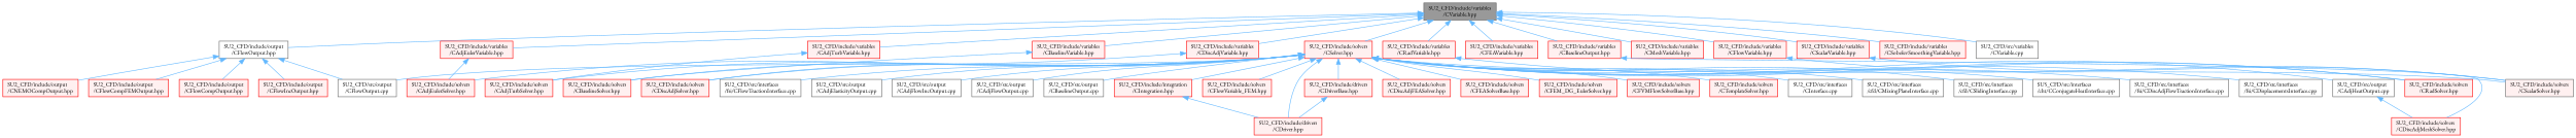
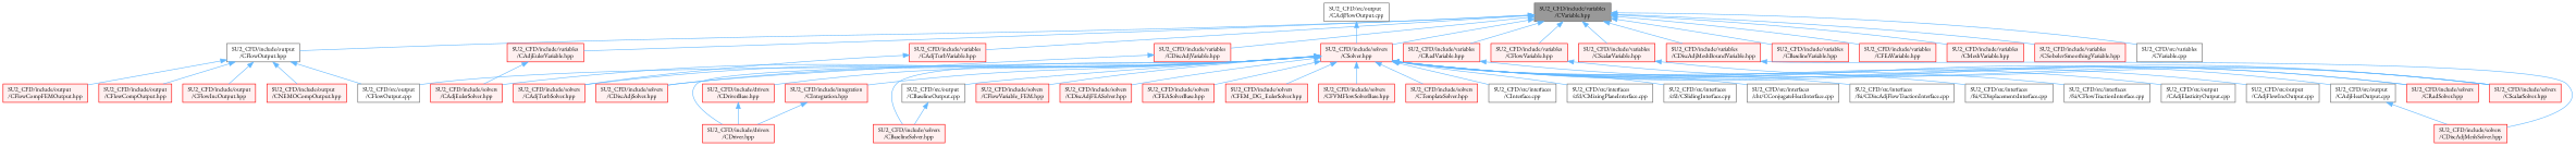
  digraph {
    fontname="EB Garamond"
    node [color=red fillcolor="#FFF0F0" fontname="EB Garamond" fontsize=10 shape=box style=filled]
    edge [color=steelblue1 dir=back fontname="EB Garamond" fontsize=10 labelfontname=Helvetica labelfontsize=10 style=solid]
    n1 [color=gray40 fillcolor=grey60 fontcolor=black height=0.2 label="SU2_CFD/include/variables\l/CVariable.hpp" width=0.4]
    n2 [color=grey40 fillcolor=white height=0.2 label="SU2_CFD/include/output\l/CFlowOutput.hpp" width=0.4]
    n3 [height=0.2 label="SU2_CFD/include/solvers\l/CSolver.hpp" width=0.4]
    n4 [height=0.2 label="SU2_CFD/include/variables\l/CAdjEulerVariable.hpp" width=0.4]
    n5 [height=0.2 label="SU2_CFD/include/variables\l/CAdjTurbVariable.hpp" width=0.4]
    n6 [height=0.2 label="SU2_CFD/include/variables\l/CBaselineVariable.hpp" width=0.4]
-   n7 [height=0.2 label="SU2_CFD/include/variables\l/CBaselineOutput.hpp" width=0.4]
+   n7 [height=0.2 label="SU2_CFD/include/variables\l/CDiscAdjMeshBoundVariable.hpp" width=0.4]
    n8 [height=0.2 label="SU2_CFD/include/variables\l/CDiscAdjVariable.hpp" width=0.4]
    n9 [height=0.2 label="SU2_CFD/include/variables\l/CFEAVariable.hpp" width=0.4]
    n10 [height=0.2 label="SU2_CFD/include/variables\l/CFlowVariable.hpp" width=0.4]
    n11 [height=0.2 label="SU2_CFD/include/variables\l/CMeshVariable.hpp" width=0.4]
    n12 [height=0.2 label="SU2_CFD/include/variables\l/CRadVariable.hpp" width=0.4]
    n13 [height=0.2 label="SU2_CFD/include/variables\l/CScalarVariable.hpp" width=0.4]
    n14 [height=0.2 label="SU2_CFD/include/variables\l/CSobolevSmoothingVariable.hpp" width=0.4]
    n15 [color=grey40 fillcolor=white height=0.2 label="SU2_CFD/src/variables\l/CVariable.cpp" width=0.4]
    n16 [height=0.2 label="SU2_CFD/include/output\l/CFlowCompFEMOutput.hpp" width=0.4]
    n17 [height=0.2 label="SU2_CFD/include/output\l/CFlowCompOutput.hpp" width=0.4]
    n18 [height=0.2 label="SU2_CFD/include/output\l/CFlowIncOutput.hpp" width=0.4]
    n19 [height=0.2 label="SU2_CFD/include/output\l/CNEMOCompOutput.hpp" width=0.4]
    n20 [color=grey40 fillcolor=white height=0.2 label="SU2_CFD/src/output\l/CFlowOutput.cpp" width=0.4]
    n21 [height=0.2 label="SU2_CFD/include/drivers\l/CDriver.hpp" width=0.4]
    n22 [height=0.2 label="SU2_CFD/include/drivers\l/CDriverBase.hpp" width=0.4]
    n23 [height=0.2 label="SU2_CFD/include/integration\l/CIntegration.hpp" width=0.4]
    n24 [height=0.2 label="SU2_CFD/include/solvers\l/CAdjEulerSolver.hpp" width=0.4]
    n25 [height=0.2 label="SU2_CFD/include/solvers\l/CAdjTurbSolver.hpp" width=0.4]
    n26 [height=0.2 label="SU2_CFD/include/solvers\l/CBaselineSolver.hpp" width=0.4]
    n27 [height=0.2 label="SU2_CFD/include/solvers\l/CFlowVariable_FEM.hpp" width=0.4]
    n28 [height=0.2 label="SU2_CFD/include/solvers\l/CDiscAdjFEASolver.hpp" width=0.4]
    n29 [height=0.2 label="SU2_CFD/include/solvers\l/CDiscAdjSolver.hpp" width=0.4]
    n30 [height=0.2 label="SU2_CFD/include/solvers\l/CFEASolverBase.hpp" width=0.4]
    n31 [height=0.2 label="SU2_CFD/include/solvers\l/CFEM_DG_EulerSolver.hpp" width=0.4]
    n32 [height=0.2 label="SU2_CFD/include/solvers\l/CFVMFlowSolverBase.hpp" width=0.4]
    n33 [height=0.2 label="SU2_CFD/include/solvers\l/CRadSolver.hpp" width=0.4]
-   n34 [color=grey40 height=0.2 label="SU2_CFD/include/solvers\l/CScalarSolver.hpp" width=0.4]
+   n34 [height=0.2 label="SU2_CFD/include/solvers\l/CScalarSolver.hpp" width=0.4]
    n35 [height=0.2 label="SU2_CFD/include/solvers\l/CTemplateSolver.hpp" width=0.4]
    n36 [color=grey40 fillcolor=white height=0.2 label="SU2_CFD/src/interfaces\l/CInterface.cpp" width=0.4]
    n37 [color=grey40 fillcolor=white height=0.2 label="SU2_CFD/src/interfaces\l/cfd/CMixingPlaneInterface.cpp" width=0.4]
    n38 [color=grey40 fillcolor=white height=0.2 label="SU2_CFD/src/interfaces\l/cfd/CSlidingInterface.cpp" width=0.4]
-   n39 [color=grey40 fillcolor=white height=0.2 label="SU5_CFD/src/interfaces\l/cht/CConjugateHeatInterface.cpp" width=0.4]
+   n39 [color=grey40 fillcolor=white height=0.2 label="SU2_CFD/src/interfaces\l/cht/CConjugateHeatInterface.cpp" width=0.4]
    n40 [color=grey40 fillcolor=white height=0.2 label="SU2_CFD/src/interfaces\l/fsi/CDiscAdjFlowTractionInterface.cpp" width=0.4]
    n41 [color=grey40 fillcolor=white height=0.2 label="SU2_CFD/src/interfaces\l/fsi/CDisplacementsInterface.cpp" width=0.4]
    n42 [color=grey40 fillcolor=white height=0.2 label="SU2_CFD/src/interfaces\l/fsi/CFlowTractionInterface.cpp" width=0.4]
    n43 [color=grey40 fillcolor=white height=0.2 label="SU2_CFD/src/output\l/CAdjElasticityOutput.cpp" width=0.4]
    n44 [color=grey40 fillcolor=white height=0.2 label="SU2_CFD/src/output\l/CAdjFlowIncOutput.cpp" width=0.4]
    n45 [color=grey40 fillcolor=white height=0.2 label="SU2_CFD/src/output\l/CAdjFlowOutput.cpp" width=0.4]
    n46 [color=grey40 fillcolor=white height=0.2 label="SU2_CFD/src/output\l/CAdjHeatOutput.cpp" width=0.4]
    n47 [color=grey40 fillcolor=white height=0.2 label="SU2_CFD/src/output\l/CBaselineOutput.cpp" width=0.4]
    n48 [height=0.2 label="SU2_CFD/include/solvers\l/CDiscAdjMeshSolver.hpp" width=0.4]
    n1 -> n2
    n1 -> n3
    n1 -> n4
    n1 -> n5
    n1 -> n6
    n1 -> n7
    n1 -> n8
    n1 -> n9
    n1 -> n10
    n1 -> n11
    n1 -> n12
    n1 -> n13
    n1 -> n14
    n1 -> n15
    n2 -> n16
    n2 -> n17
    n2 -> n18
    n2 -> n19
    n2 -> n20
    n3 -> n20
    n3 -> n21
    n3 -> n22
    n3 -> n23
    n3 -> n24
    n3 -> n25
    n3 -> n26
    n3 -> n27
    n3 -> n28
    n3 -> n29
    n3 -> n30
    n3 -> n31
    n3 -> n32
    n3 -> n33
    n3 -> n34
    n3 -> n35
    n3 -> n36
    n3 -> n37
    n3 -> n38
    n3 -> n39
    n3 -> n40
    n3 -> n41
    n3 -> n42
    n3 -> n43
    n3 -> n44
-   n3 -> n45
+   n45 -> n3
    n3 -> n46
    n3 -> n47
    n4 -> n24
    n5 -> n25
-   n6 -> n26
+   n47 -> n26
    n7 -> n48
    n8 -> n29
    n10 -> n34
    n12 -> n33
    n13 -> n34
    n22 -> n21
    n23 -> n21
    n46 -> n48
  }
